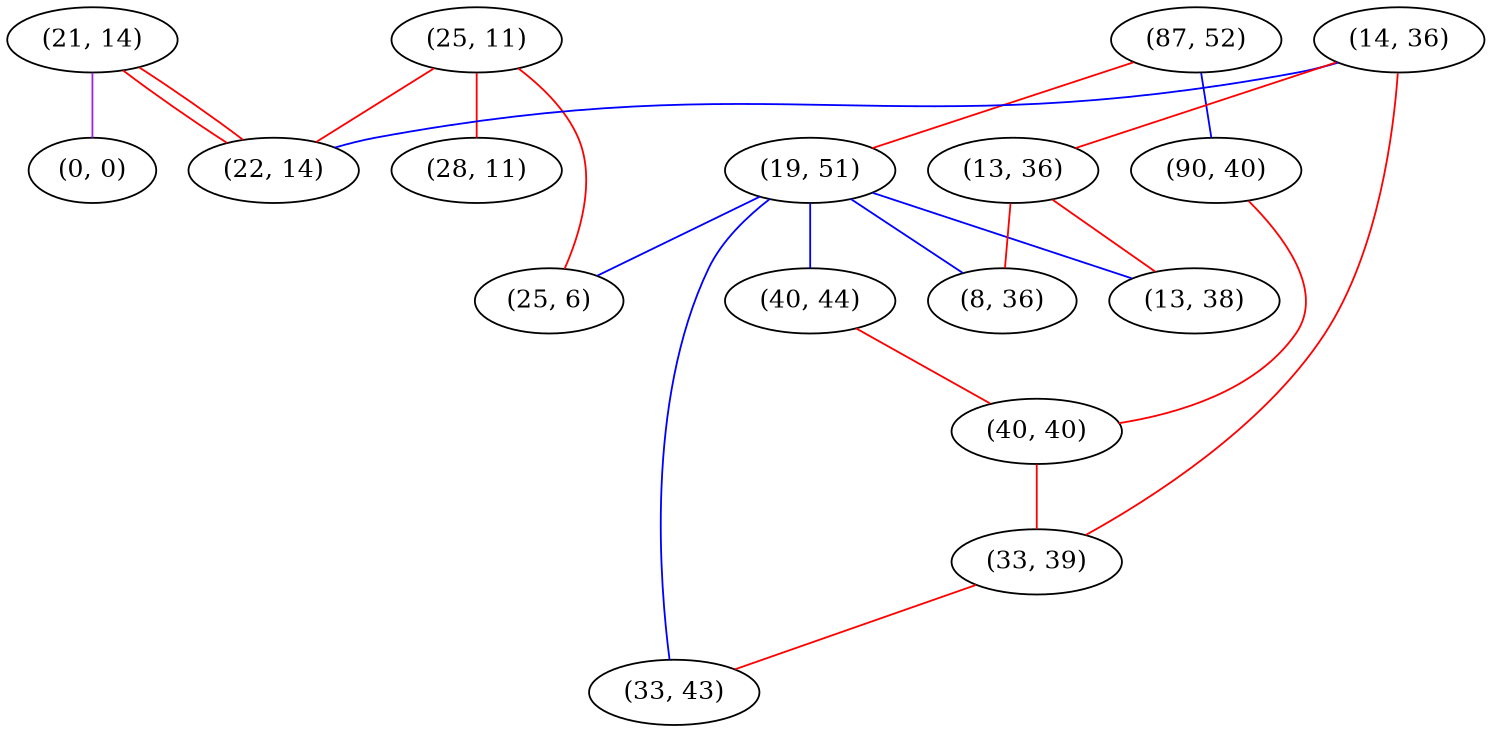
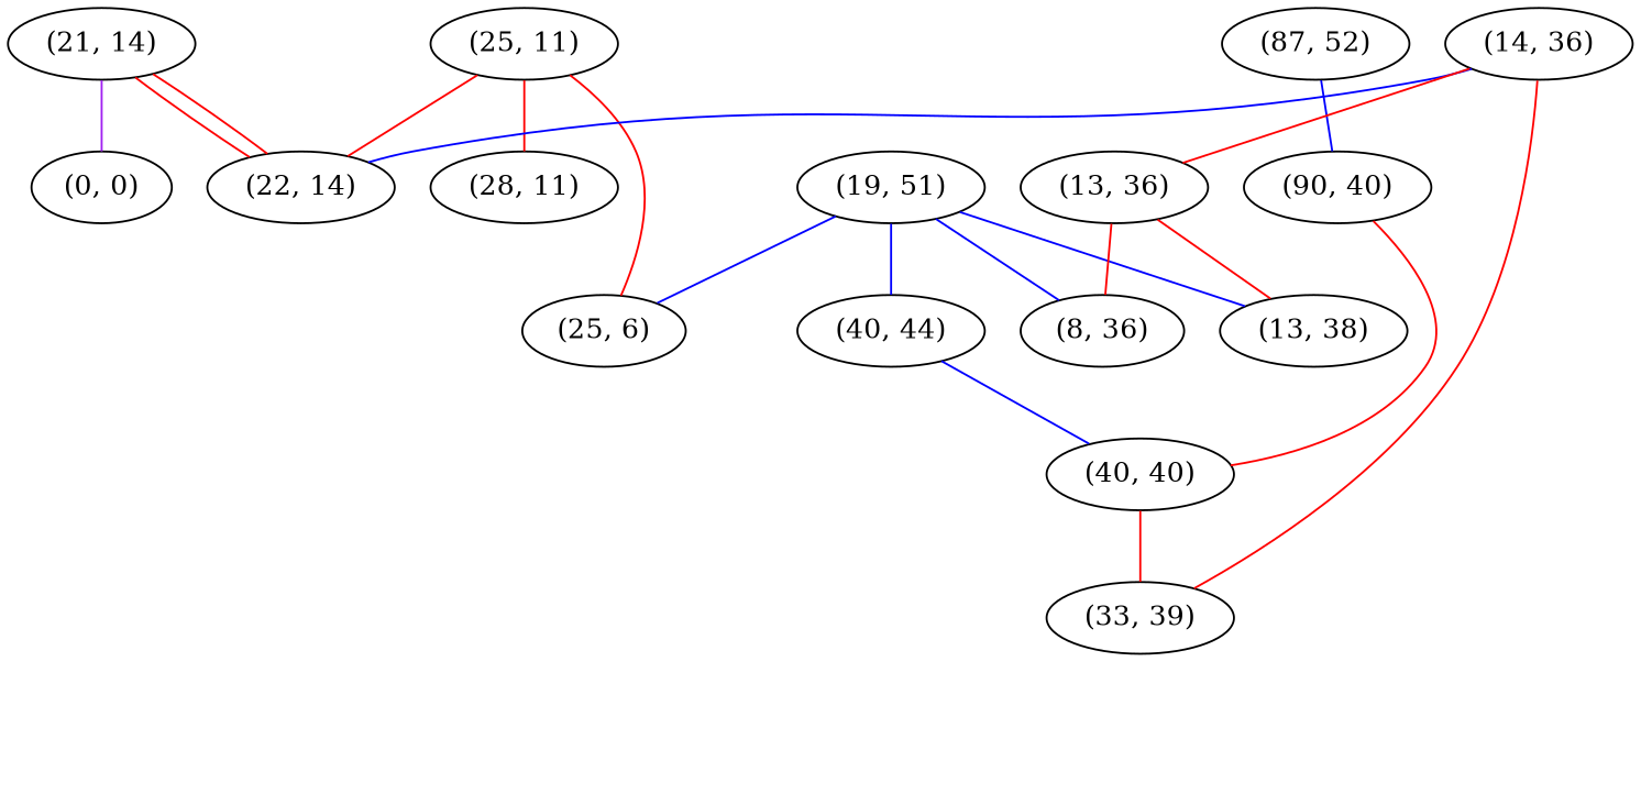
  graph {
    edge [color=red weight=1]
    "(21, 14)"
    "(0, 0)"
    "(22, 14)"
    "(87, 52)"
    "(19, 51)"
    "(90, 40)"
    "(25, 6)"
    "(40, 44)"
    "(13, 38)"
-   "(33, 43)"
    "(8, 36)"
    "(40, 40)"
    "(25, 11)"
    "(28, 11)"
    "(33, 39)"
    "(14, 36)"
    "(13, 36)"
    "(21, 14)" -- "(0, 0)" [color=purple weight=4]
    "(21, 14)" -- "(22, 14)"
    "(21, 14)" -- "(22, 14)"
-   "(87, 52)" -- "(19, 51)"
    "(87, 52)" -- "(90, 40)" [color=blue weight=3]
    "(19, 51)" -- "(25, 6)" [color=blue weight=3]
    "(19, 51)" -- "(40, 44)" [color=blue weight=3]
    "(19, 51)" -- "(13, 38)" [color=blue weight=3]
-   "(19, 51)" -- "(33, 43)" [color=blue weight=3]
    "(19, 51)" -- "(8, 36)" [color=blue weight=3]
    "(90, 40)" -- "(40, 40)"
-   "(40, 44)" -- "(40, 40)"
+   "(40, 44)" -- "(40, 40)" [color=blue]
    "(40, 40)" -- "(33, 39)"
    "(25, 11)" -- "(22, 14)"
    "(25, 11)" -- "(25, 6)"
    "(25, 11)" -- "(28, 11)"
-   "(33, 39)" -- "(33, 43)"
    "(14, 36)" -- "(22, 14)" [color=blue]
    "(14, 36)" -- "(33, 39)"
    "(14, 36)" -- "(13, 36)"
    "(13, 36)" -- "(13, 38)"
    "(13, 36)" -- "(8, 36)"
  }
